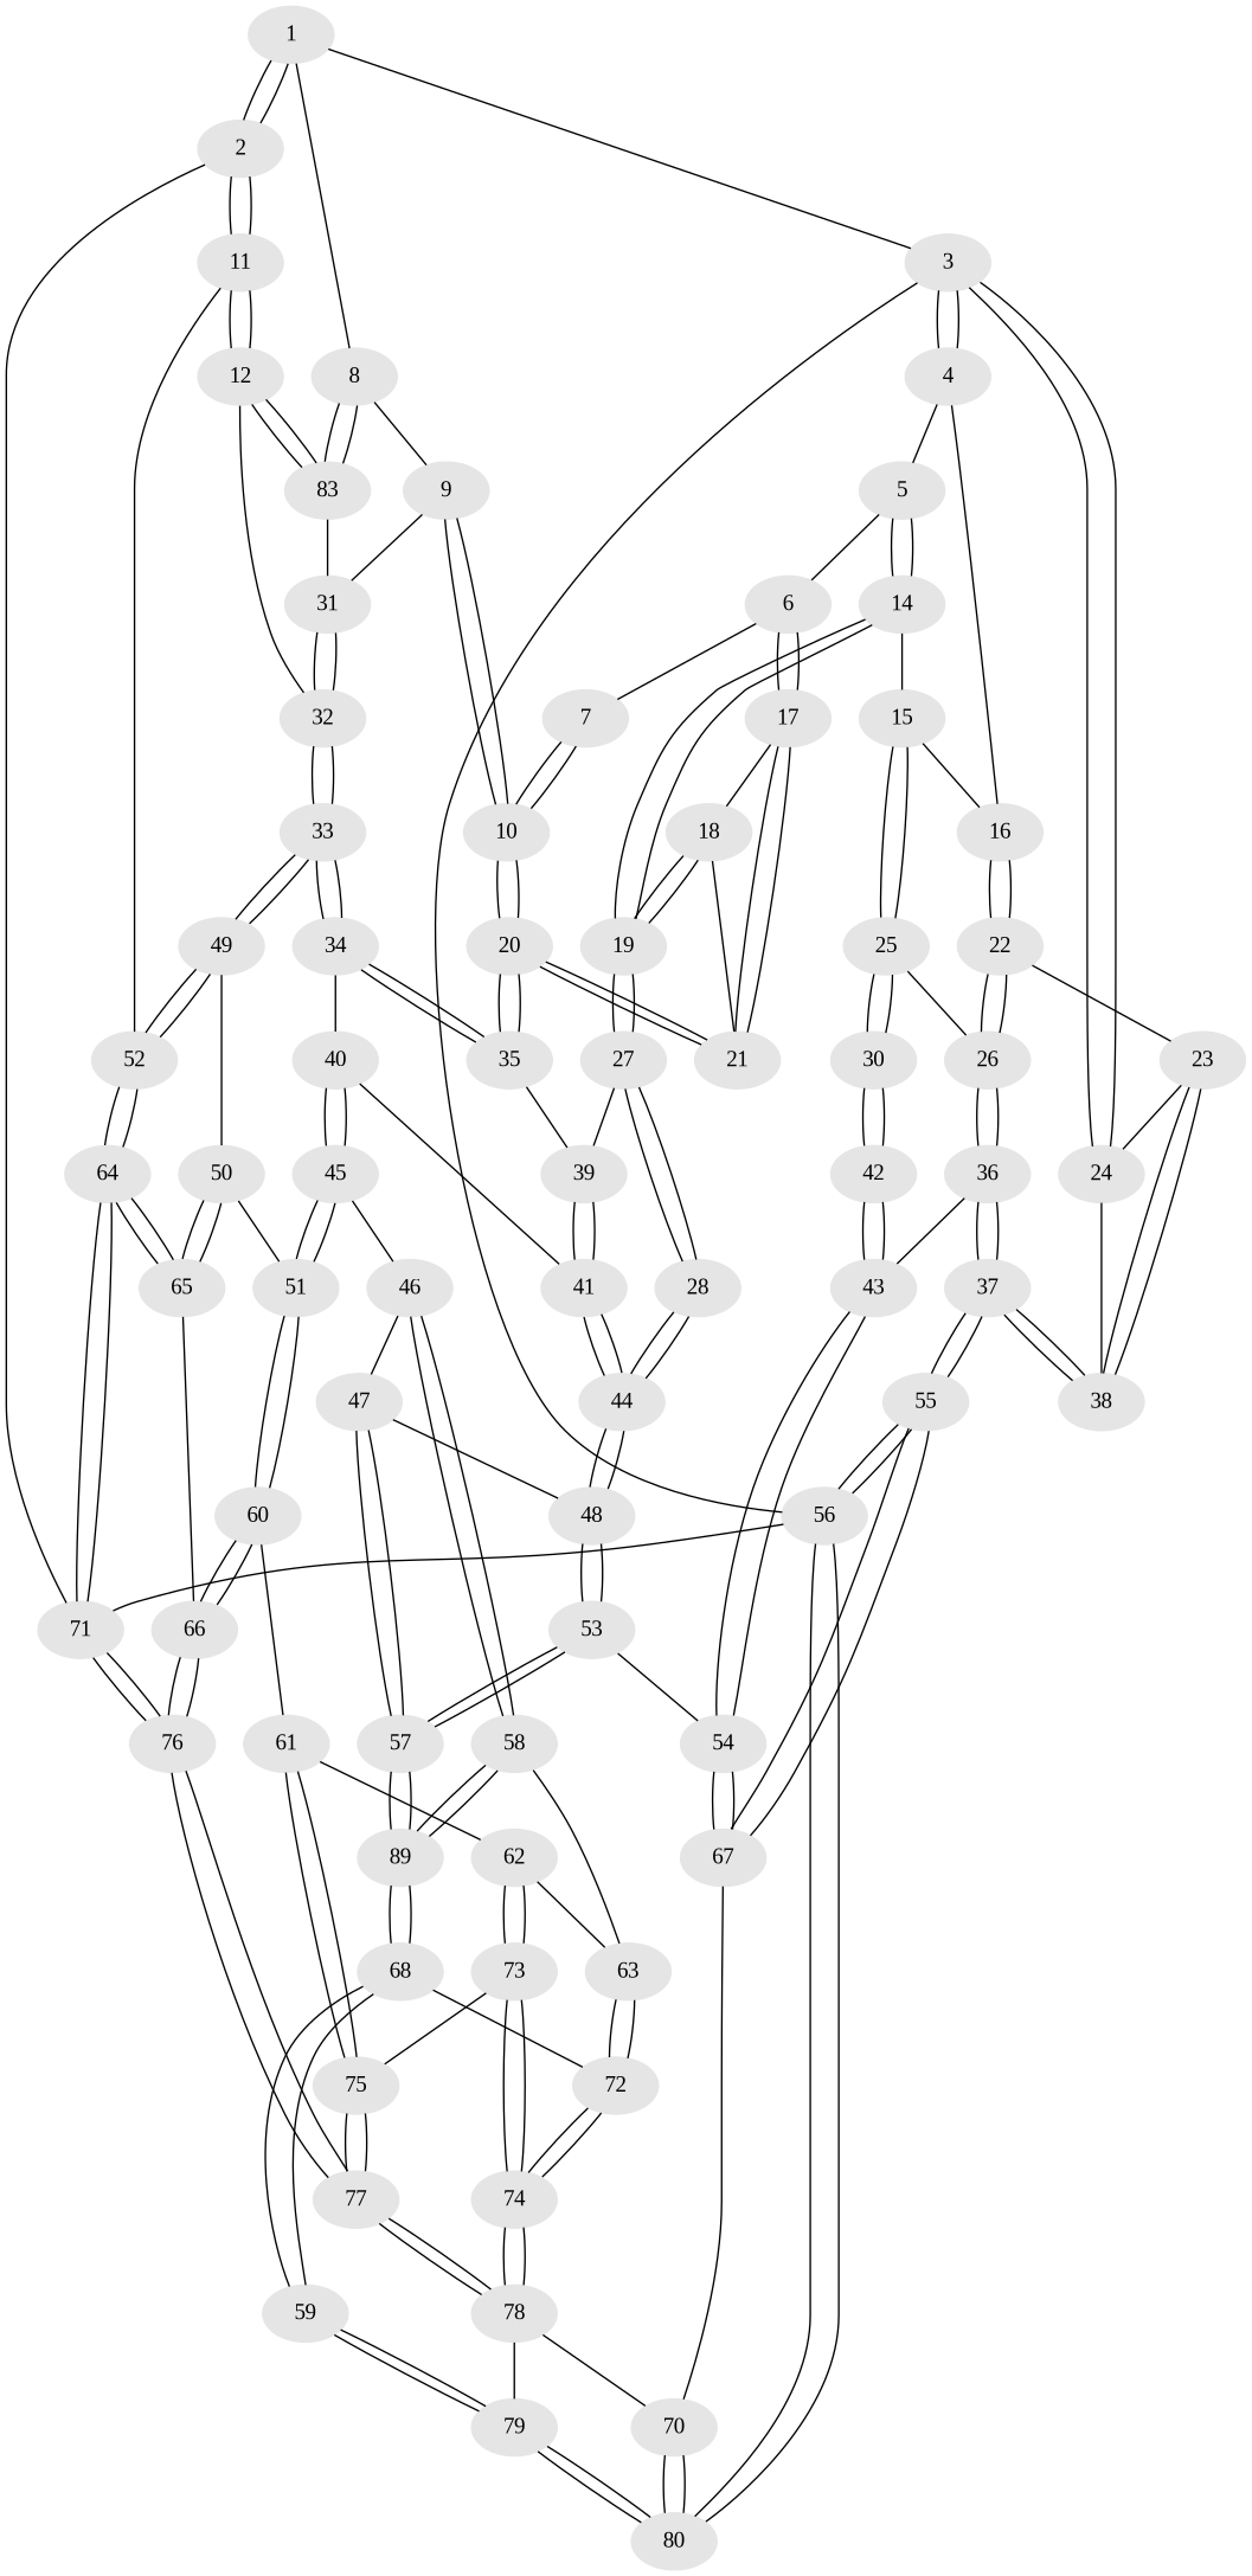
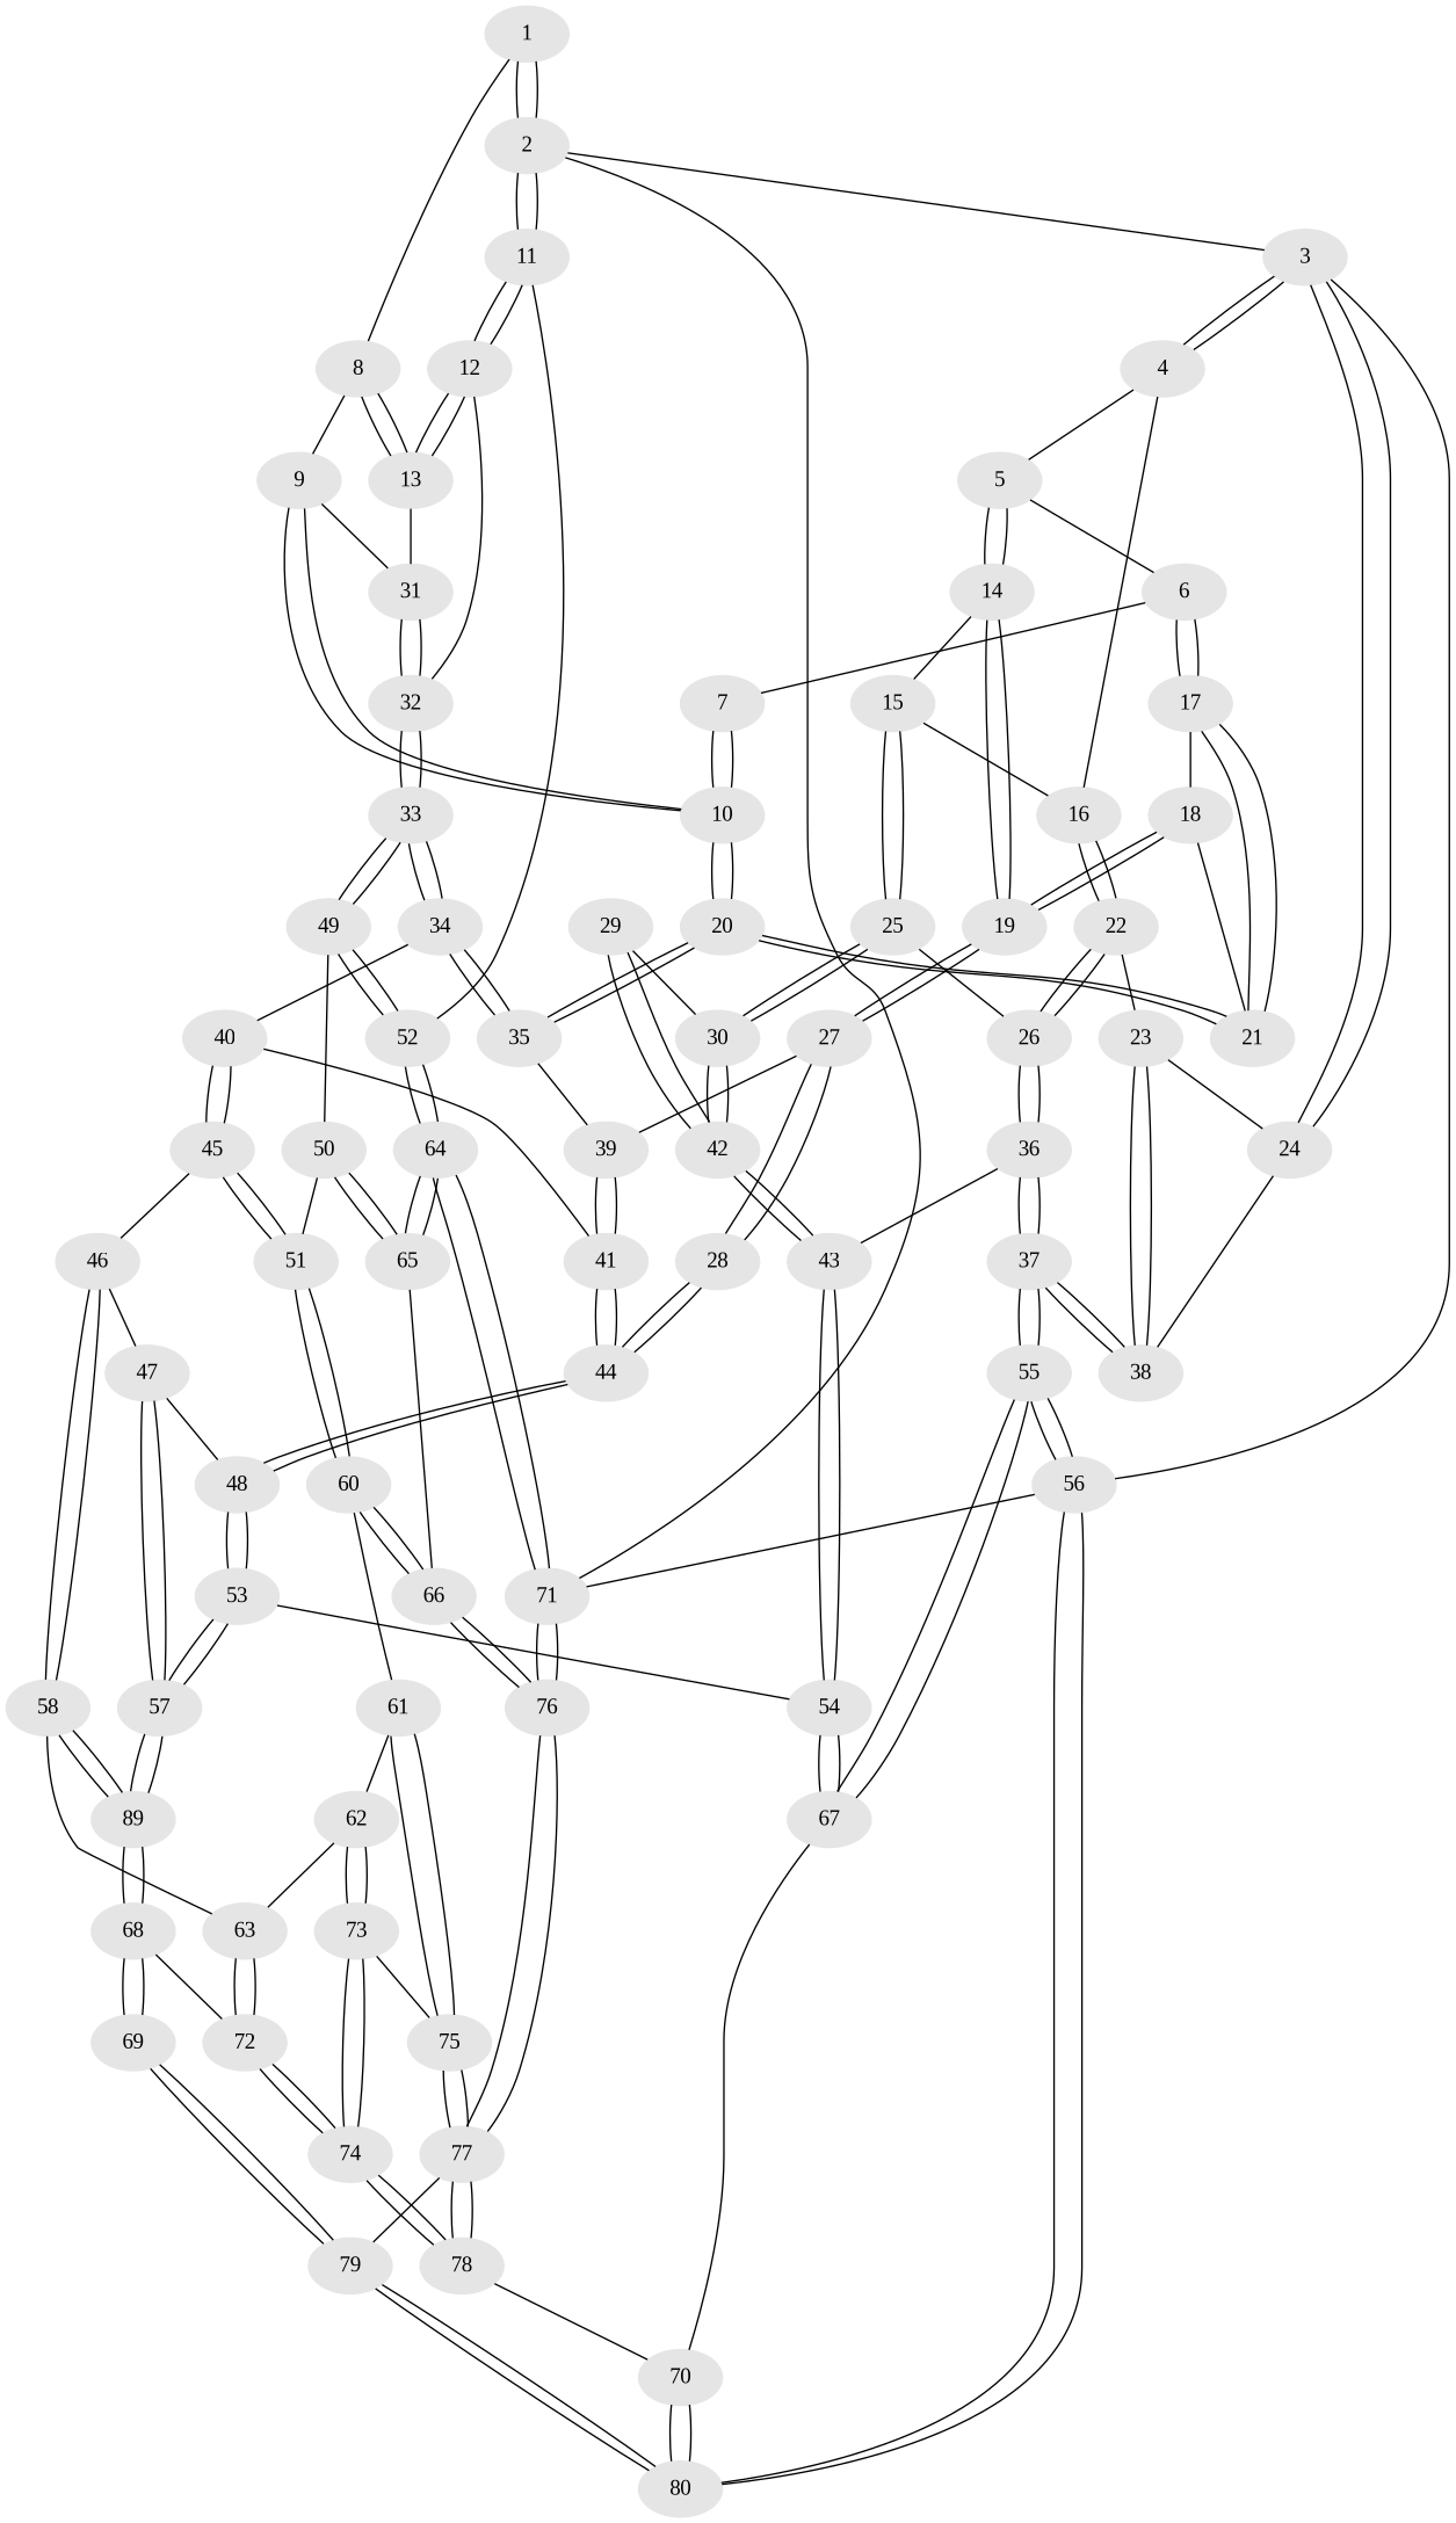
  graph {
    fontname="Liberation Serif"
    node [color=gray90 fontname="Liberation Serif" style=filled]
    edge [fontname="Liberation Serif"]
    1
    2
    8
    3
    11
    71
    9
-   13 [label=83]
+   13
    4
    24
    56
    12
    52
    76
    5
    16
    38
    80
    6
    14
    22
    7
    17
    15
    19
    10
    18
    21
    20
    31
    32
    35
    64
    33
    25
    27
    26
    30
    23
    28
    39
    36
    42
    37
    43
    44
    41
+   29
    48
    34
    49
    40
    50
    45
    55
    54
    67
    46
    51
    53
    47
    58
    60
    57
    n65 [label=89]
    63
    65
    66
    61
    70
    68
    72
-   69 [label=59]
+   69
    62
    75
    73
    77
    74
    79
    78
    1 -- 2
    1 -- 2
    1 -- 8
-   1 -- 3
+   2 -- 3
    2 -- 11
    2 -- 11
    2 -- 71
    8 -- 9
    8 -- 13
    8 -- 13
    3 -- 4
    3 -- 4
    3 -- 24
    3 -- 24
    3 -- 56
    11 -- 12
    11 -- 12
    11 -- 52
    71 -- 76
    71 -- 76
    9 -- 10
    9 -- 10
    9 -- 31
    13 -- 31
    4 -- 5
    4 -- 16
    24 -- 38
    56 -- 71
    56 -- 80
    56 -- 80
    12 -- 13
    12 -- 13
    12 -- 32
    52 -- 64
    52 -- 64
    76 -- 77
    76 -- 77
    5 -- 6
    5 -- 14
    5 -- 14
    16 -- 22
    16 -- 22
    6 -- 7
    6 -- 17
    6 -- 17
    14 -- 15
    14 -- 19
    14 -- 19
    22 -- 26
    22 -- 26
    22 -- 23
    7 -- 10
    7 -- 10
    17 -- 18
    17 -- 21
    17 -- 21
    15 -- 16
    15 -- 25
    15 -- 25
    19 -- 27
    19 -- 27
    10 -- 20
    10 -- 20
    18 -- 19
    18 -- 19
    18 -- 21
    20 -- 21
    20 -- 21
    20 -- 35
    20 -- 35
    31 -- 32
    31 -- 32
    32 -- 33
    32 -- 33
    35 -- 39
    64 -- 71
    64 -- 71
    64 -- 65
    64 -- 65
    33 -- 34
    33 -- 34
    33 -- 49
    33 -- 49
    25 -- 26
    25 -- 30
    25 -- 30
    27 -- 28
    27 -- 28
    27 -- 39
    26 -- 36
    26 -- 36
    30 -- 42
    30 -- 42
    23 -- 24
    23 -- 38
    23 -- 38
    28 -- 44
    28 -- 44
    39 -- 41
    39 -- 41
    36 -- 37
    36 -- 37
    36 -- 43
    42 -- 43
    42 -- 43
    37 -- 38
    37 -- 38
    37 -- 55
    37 -- 55
    43 -- 54
    43 -- 54
    44 -- 48
    44 -- 48
    41 -- 44
    41 -- 44
+   29 -- 30
+   29 -- 42
+   29 -- 42
    48 -- 53
    48 -- 53
    34 -- 35
    34 -- 35
    34 -- 40
    49 -- 52
    49 -- 52
    49 -- 50
    40 -- 41
    40 -- 45
    40 -- 45
    50 -- 51
    50 -- 65
    50 -- 65
    45 -- 46
    45 -- 51
    45 -- 51
    55 -- 56
    55 -- 56
    55 -- 67
    55 -- 67
    54 -- 67
    54 -- 67
    67 -- 70
    46 -- 47
    46 -- 58
    46 -- 58
    51 -- 60
    51 -- 60
    53 -- 54
    53 -- 57
    53 -- 57
    47 -- 48
    47 -- 57
    47 -- 57
    58 -- n65
    58 -- n65
    58 -- 63
    60 -- 66
    60 -- 66
    60 -- 61
    57 -- n65
    57 -- n65
    n65 -- 68
    n65 -- 68
    63 -- 72
    63 -- 72
    65 -- 66
    66 -- 76
    66 -- 76
    61 -- 62
    61 -- 75
    61 -- 75
    70 -- 80
    70 -- 80
    68 -- 72
    68 -- 69
    68 -- 69
    72 -- 74
    72 -- 74
    69 -- 79
    69 -- 79
    62 -- 63
    62 -- 73
    62 -- 73
    75 -- 77
    75 -- 77
    73 -- 75
    73 -- 74
    73 -- 74
    77 -- 78
    77 -- 78
    74 -- 78
    74 -- 78
    79 -- 80
    79 -- 80
    78 -- 70
-   78 -- 79
+   77 -- 79
  }
